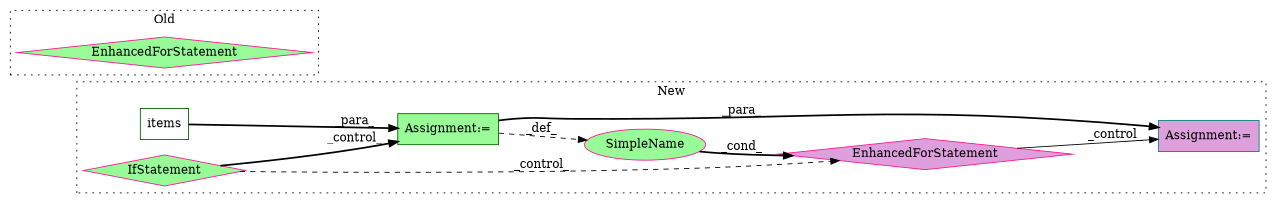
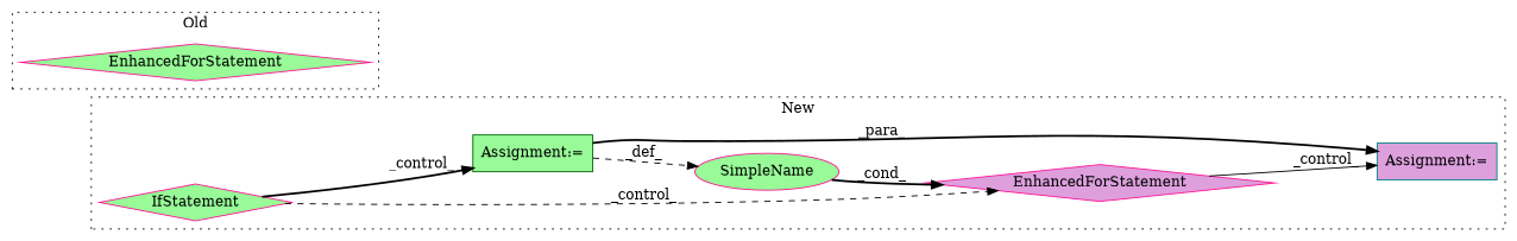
  digraph {
    rankdir=LR
    node [a=7 color=deeppink fillcolor=palegreen l="85,2" s="18289,18424" shape=box style=filled]
    edge [style=bold]
-   n1 [a=32 color=darkgreen fillcolor=white l=7 label=items s=18417]
    n2 [color=darkgreen label="Assignment:="]
    n3 [a=70 fillcolor=plum label=EnhancedForStatement shape=diamond]
    n4 [color=teal fillcolor=plum l=2 label="Assignment:=" s=18491]
    n5 [a=42 l=5 label=SimpleName s=18378 shape=ellipse]
    n6 [a=25 l="4,2" label=IfStatement s="18254,18275" shape=diamond]
    n7 [a=70 l="73,2" label=EnhancedForStatement s="14504,14619" shape=diamond]
    subgraph cluster_1 {
      label=New
      style=dotted
-     n1
      n2
      n3
      n4
      n5
      n6
    }
    subgraph cluster_2 {
      label=Old
      style=dotted
      n7
    }
-   n1 -> n2 [label=_para_]
    n2 -> n4 [label=_para_]
    n2 -> n5 [label=_def_ style=dashed]
    n3 -> n4 [label=_control_ style=solid]
    n5 -> n3 [label=_cond_]
    n6 -> n2 [label=_control_]
    n6 -> n3 [label=_control_ style=dashed]
  }
